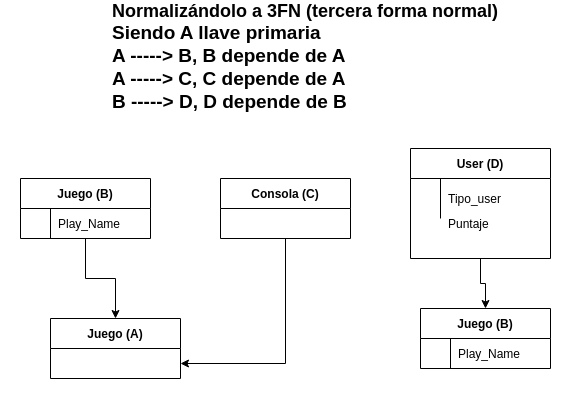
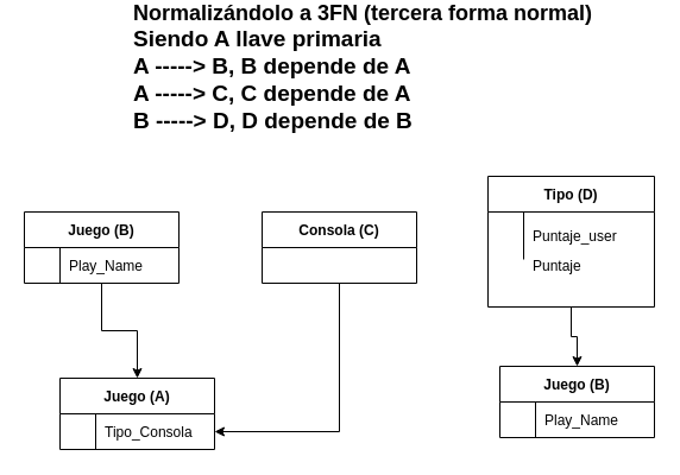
  <mxCell id="0" />
  <mxCell id="1" parent="0" />
  <mxCell id="2" value="&lt;span style=&quot;font-size: 18px&quot;&gt;&lt;b&gt;Normalizándolo&lt;/b&gt;&lt;/span&gt;&lt;b style=&quot;font-size: 18px&quot;&gt;&amp;nbsp;a 3FN (tercera forma normal)&lt;br&gt;&lt;div style=&quot;text-align: left&quot;&gt;&lt;b style=&quot;font-size: 19px&quot;&gt;Siendo A llave primaria&lt;/b&gt;&lt;/div&gt;&lt;/b&gt;&lt;b style=&quot;font-size: 19px&quot;&gt;&lt;div style=&quot;text-align: left&quot;&gt;&lt;b&gt;A -----&amp;gt; B, B depende de A&lt;/b&gt;&lt;/div&gt;&lt;div style=&quot;text-align: left&quot;&gt;&lt;b&gt;A -----&amp;gt; C, C depende de A&lt;/b&gt;&lt;/div&gt;&lt;div style=&quot;text-align: left&quot;&gt;&lt;b&gt;B -----&amp;gt; D, D depende de B&lt;/b&gt;&lt;b&gt;&lt;br&gt;&lt;/b&gt;&lt;/div&gt;&lt;div style=&quot;text-align: left&quot;&gt;&lt;b&gt;&lt;br&gt;&lt;/b&gt;&lt;/div&gt;&lt;/b&gt;" style="text;html=1;strokeColor=none;fillColor=none;align=center;verticalAlign=middle;whiteSpace=wrap;rounded=0;" parent="1" vertex="1"><mxGeometry x="70" y="20" width="470" height="60" as="geometry" /></mxCell>
  <mxCell id="3" style="edgeStyle=orthogonalEdgeStyle;rounded=0;orthogonalLoop=1;jettySize=auto;html=1;entryX=0.5;entryY=0;entryDx=0;entryDy=0;" parent="1" source="4" target="18" edge="1"><mxGeometry relative="1" as="geometry" /></mxCell>
  <mxCell id="4" value="Juego (B)" style="shape=table;startSize=30;container=1;collapsible=1;childLayout=tableLayout;fixedRows=1;rowLines=0;fontStyle=1;align=center;resizeLast=1;" parent="1" vertex="1"><mxGeometry x="20" y="160" width="130" height="60" as="geometry" /></mxCell>
  <mxCell id="5" value="" style="shape=partialRectangle;collapsible=0;dropTarget=0;pointerEvents=0;fillColor=none;points=[[0,0.5],[1,0.5]];portConstraint=eastwest;top=0;left=0;right=0;bottom=0;" parent="4" vertex="1"><mxGeometry y="30" width="130" height="30" as="geometry" /></mxCell>
  <mxCell id="6" value="" style="shape=partialRectangle;overflow=hidden;connectable=0;fillColor=none;top=0;left=0;bottom=0;right=0;" parent="5" vertex="1"><mxGeometry width="30" height="30" as="geometry" /></mxCell>
  <mxCell id="7" value="Play_Name" style="shape=partialRectangle;overflow=hidden;connectable=0;fillColor=none;top=0;left=0;bottom=0;right=0;align=left;spacingLeft=6;" parent="5" vertex="1"><mxGeometry x="30" width="100" height="30" as="geometry" /></mxCell>
  <mxCell id="8" style="edgeStyle=orthogonalEdgeStyle;rounded=0;orthogonalLoop=1;jettySize=auto;html=1;entryX=1;entryY=0.5;entryDx=0;entryDy=0;" parent="1" source="9" target="19" edge="1"><mxGeometry relative="1" as="geometry" /></mxCell>
  <mxCell id="9" value="Consola (C)" style="shape=table;startSize=30;container=1;collapsible=1;childLayout=tableLayout;fixedRows=1;rowLines=0;fontStyle=1;align=center;resizeLast=1;" parent="1" vertex="1"><mxGeometry x="220" y="160" width="130" height="60" as="geometry"><mxRectangle x="310" y="490" width="90" height="30" as="alternateBounds" /></mxGeometry></mxCell>
  <mxCell id="10" value="" style="shape=partialRectangle;collapsible=0;dropTarget=0;pointerEvents=0;fillColor=none;points=[[0,0.5],[1,0.5]];portConstraint=eastwest;top=0;left=0;right=0;bottom=0;" parent="9" vertex="1"><mxGeometry y="30" width="130" height="30" as="geometry" /></mxCell>
  <mxCell id="11" value="" style="shape=partialRectangle;overflow=hidden;connectable=0;fillColor=none;top=0;left=0;bottom=0;right=0;" parent="10" vertex="1"><mxGeometry width="30" height="30" as="geometry" /></mxCell>
  <mxCell id="12" style="edgeStyle=orthogonalEdgeStyle;rounded=0;orthogonalLoop=1;jettySize=auto;html=1;" parent="1" source="13" target="22" edge="1"><mxGeometry relative="1" as="geometry" /></mxCell>
- <mxCell id="13" value="User (D)" style="shape=table;startSize=30;container=1;collapsible=1;childLayout=tableLayout;fixedRows=1;rowLines=0;fontStyle=1;align=center;resizeLast=1;" parent="1" vertex="1"><mxGeometry x="410" y="130" width="140" height="110" as="geometry" /></mxCell>
+ <mxCell id="13" value="Tipo (D)" style="shape=table;startSize=30;container=1;collapsible=1;childLayout=tableLayout;fixedRows=1;rowLines=0;fontStyle=1;align=center;resizeLast=1;" parent="1" vertex="1"><mxGeometry x="410" y="130" width="140" height="110" as="geometry" /></mxCell>
  <mxCell id="14" value="" style="shape=partialRectangle;collapsible=0;dropTarget=0;pointerEvents=0;fillColor=none;points=[[0,0.5],[1,0.5]];portConstraint=eastwest;top=0;left=0;right=0;bottom=0;" parent="13" vertex="1"><mxGeometry y="30" width="140" height="40" as="geometry" /></mxCell>
  <mxCell id="15" value="" style="shape=partialRectangle;overflow=hidden;connectable=0;fillColor=none;top=0;left=0;bottom=0;right=0;" parent="14" vertex="1"><mxGeometry width="30" height="40" as="geometry"><mxRectangle width="30" height="40" as="alternateBounds" /></mxGeometry></mxCell>
- <mxCell id="16" value="Tipo_user" style="shape=partialRectangle;overflow=hidden;connectable=0;fillColor=none;top=0;left=0;bottom=0;right=0;align=left;spacingLeft=6;" parent="14" vertex="1"><mxGeometry x="30" width="110" height="40" as="geometry"><mxRectangle width="110" height="40" as="alternateBounds" /></mxGeometry></mxCell>
+ <mxCell id="16" value="Puntaje_user" style="shape=partialRectangle;overflow=hidden;connectable=0;fillColor=none;top=0;left=0;bottom=0;right=0;align=left;spacingLeft=6;" parent="14" vertex="1"><mxGeometry x="30" width="110" height="40" as="geometry"><mxRectangle width="110" height="40" as="alternateBounds" /></mxGeometry></mxCell>
  <mxCell id="17" value="Puntaje" style="shape=partialRectangle;overflow=hidden;connectable=0;fillColor=none;top=0;left=0;bottom=0;right=0;align=left;spacingLeft=6;" parent="1" vertex="1"><mxGeometry x="440" y="190" width="100" height="30" as="geometry" /></mxCell>
  <mxCell id="18" value="Juego (A)" style="shape=table;startSize=30;container=1;collapsible=1;childLayout=tableLayout;fixedRows=1;rowLines=0;fontStyle=1;align=center;resizeLast=1;" parent="1" vertex="1"><mxGeometry x="50" y="300" width="130" height="60" as="geometry" /></mxCell>
  <mxCell id="19" value="" style="shape=partialRectangle;collapsible=0;dropTarget=0;pointerEvents=0;fillColor=none;points=[[0,0.5],[1,0.5]];portConstraint=eastwest;top=0;left=0;right=0;bottom=0;" parent="18" vertex="1"><mxGeometry y="30" width="130" height="30" as="geometry" /></mxCell>
  <mxCell id="20" value="" style="shape=partialRectangle;overflow=hidden;connectable=0;fillColor=none;top=0;left=0;bottom=0;right=0;" parent="19" vertex="1"><mxGeometry width="30" height="30" as="geometry" /></mxCell>
+ <mxCell id="21" value="Tipo_Consola" style="shape=partialRectangle;overflow=hidden;connectable=0;fillColor=none;top=0;left=0;bottom=0;right=0;align=left;spacingLeft=6;" parent="19" vertex="1"><mxGeometry x="30" width="100" height="30" as="geometry" /></mxCell>
  <mxCell id="22" value="Juego (B)" style="shape=table;startSize=30;container=1;collapsible=1;childLayout=tableLayout;fixedRows=1;rowLines=0;fontStyle=1;align=center;resizeLast=1;" parent="1" vertex="1"><mxGeometry x="420" y="290" width="130" height="60" as="geometry" /></mxCell>
  <mxCell id="23" value="" style="shape=partialRectangle;collapsible=0;dropTarget=0;pointerEvents=0;fillColor=none;points=[[0,0.5],[1,0.5]];portConstraint=eastwest;top=0;left=0;right=0;bottom=0;" parent="22" vertex="1"><mxGeometry y="30" width="130" height="30" as="geometry" /></mxCell>
  <mxCell id="24" value="" style="shape=partialRectangle;overflow=hidden;connectable=0;fillColor=none;top=0;left=0;bottom=0;right=0;" parent="23" vertex="1"><mxGeometry width="30" height="30" as="geometry" /></mxCell>
  <mxCell id="25" value="Play_Name" style="shape=partialRectangle;overflow=hidden;connectable=0;fillColor=none;top=0;left=0;bottom=0;right=0;align=left;spacingLeft=6;" parent="23" vertex="1"><mxGeometry x="30" width="100" height="30" as="geometry" /></mxCell>
